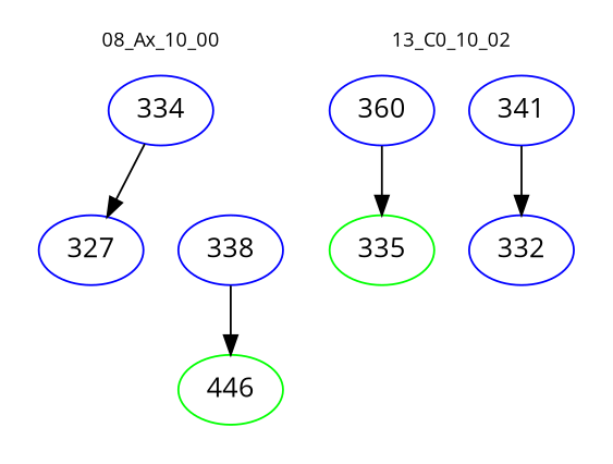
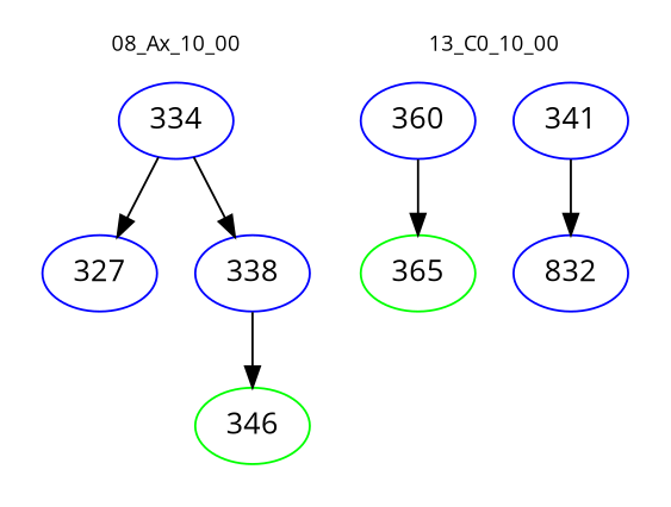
  digraph {
    fontname="Open Sans"
    node [color=blue fontname="Open Sans"]
    edge [color=black fontname="Open Sans"]
    n1 [label=334]
    n2 [label=327]
    n3 [label=338]
-   n4 [color=green label=446]
+   n4 [color=green label=346]
    n5 [label=341]
-   n6 [label=332]
+   n6 [label=832]
    n7 [label=360]
-   n8 [color=green label=335]
+   n8 [color=green label=365]
    subgraph cluster_1 {
      color=white
      fontsize=10
      label="08_Ax_10_00"
      n1
      n2
      n3
      n4
    }
    subgraph cluster_2 {
      color=white
      fontsize=10
-     label="13_C0_10_02"
+     label="13_C0_10_00"
      n5
      n6
      n7
      n8
    }
    n1 -> n2
+   n1 -> n3
    n3 -> n4
    n5 -> n6
    n7 -> n8
  }
